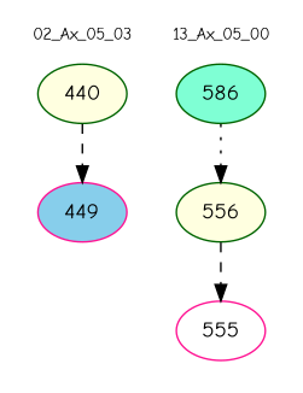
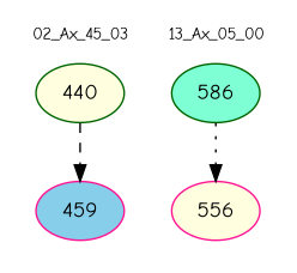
  digraph {
    fontname="Comic Neue"
    node [color=deeppink fillcolor=lightyellow fontname="Comic Neue" style=filled]
    edge [color=black fontname="Comic Neue" style=dashed]
    n1 [color=darkgreen label=440]
-   n2 [fillcolor=skyblue label=449]
-   n3 [color=darkgreen label=556]
+   n2 [fillcolor=skyblue label=459]
+   n3 [label=556]
    n4 [color=darkgreen fillcolor=aquamarine label=586]
-   n5 [fillcolor=white label=555]
    subgraph cluster_1 {
      color=white
      fontsize=10
-     label="02_Ax_05_03"
+     label="02_Ax_45_03"
      n1
      n2
    }
    subgraph cluster_2 {
      color=white
      fontsize=10
      label="13_Ax_05_00"
      n3
      n4
-     n5
    }
    n1 -> n2
-   n3 -> n5
    n4 -> n3 [style=dotted]
  }
